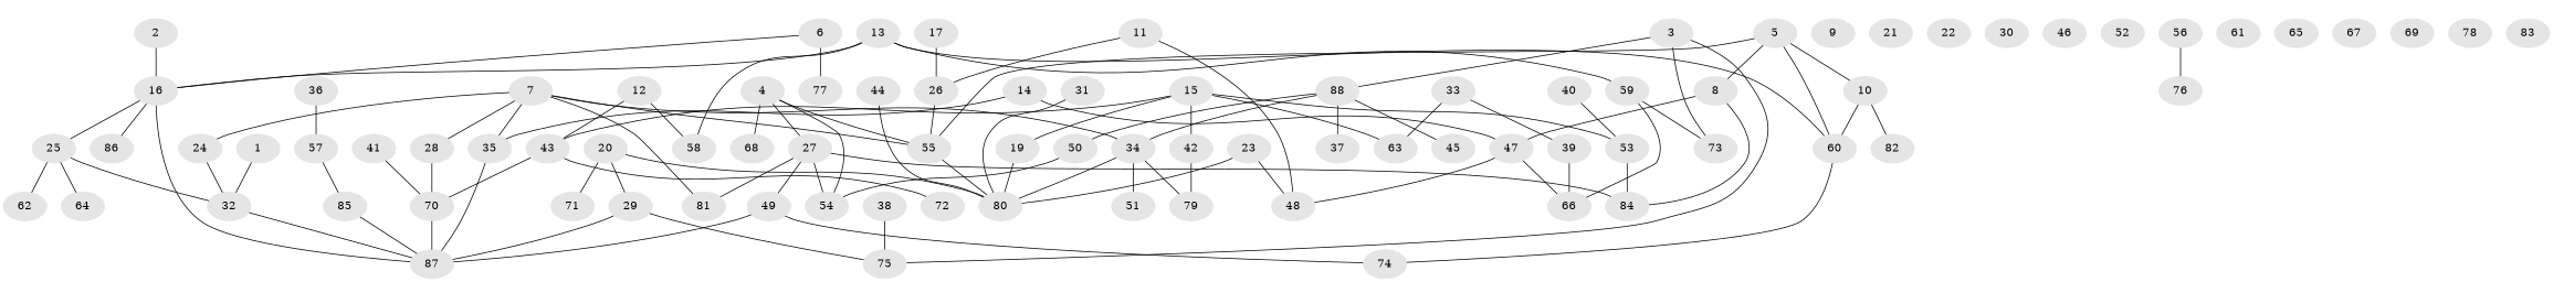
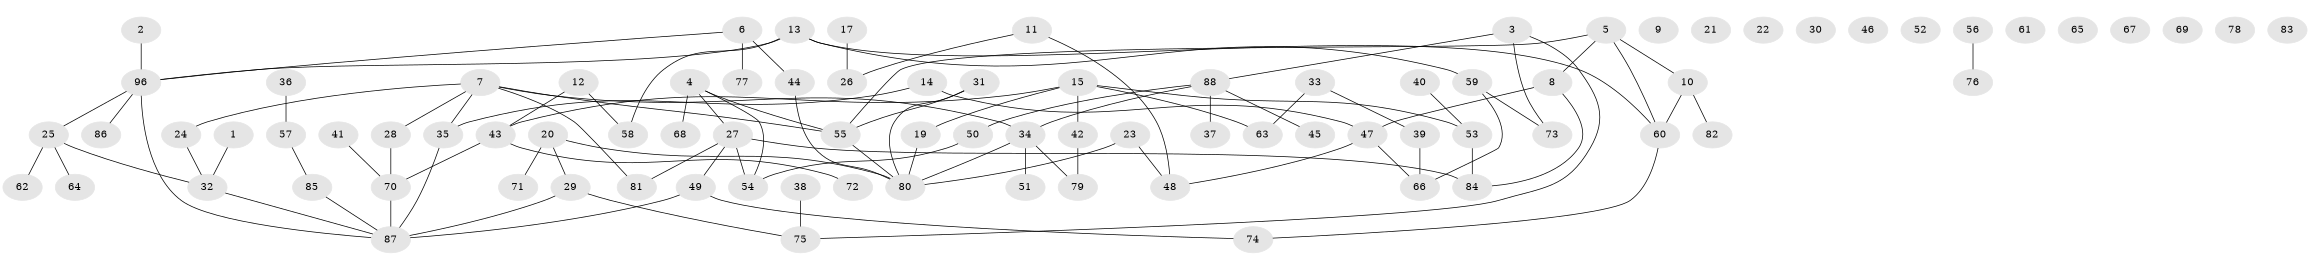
  graph {
    node [color=gray90 style=filled]
    1
    32
    87
    2
-   16
+   16 [label=96]
    25
    86
    n8 [label=88]
    3
    73
    75
    34
    37
    45
    50
    4
    27
    54
    55
    68
    81
    84
    49
    80
    5
    8
    10
    60
    47
    82
    74
    6
    44
    77
    7
    24
    28
    35
    70
    51
    79
    48
    66
    9
    11
    26
    12
    43
    58
    72
    13
    59
    14
    15
    19
    42
    53
    63
    62
    64
    17
    20
    29
    71
    21
    22
    23
    30
    31
    33
    39
    36
    57
    85
    38
    40
    41
    46
    52
    56
    76
    61
    65
    67
    69
    78
    83
    1 -- 32
    32 -- 87
    2 -- 16
    16 -- 87
    16 -- 25
    16 -- 86
    25 -- 32
    25 -- 62
    25 -- 64
    n8 -- 34
    n8 -- 37
    n8 -- 45
    n8 -- 50
    3 -- n8
    3 -- 73
    3 -- 75
    34 -- 80
    34 -- 51
    34 -- 79
    50 -- 54
    4 -- 27
    4 -- 54
    4 -- 55
    4 -- 68
    27 -- 54
    27 -- 81
    27 -- 84
    27 -- 49
    55 -- 80
    49 -- 87
    49 -- 74
    5 -- 55
    5 -- 8
    5 -- 10
    5 -- 60
    8 -- 84
    8 -- 47
    10 -- 60
    10 -- 82
    60 -- 74
    47 -- 48
    47 -- 66
    6 -- 16
+   6 -- 44
    6 -- 77
    44 -- 80
    7 -- 34
    7 -- 55
    7 -- 81
    7 -- 24
    7 -- 28
    7 -- 35
    24 -- 32
    28 -- 70
    35 -- 87
    70 -- 87
    11 -- 48
    11 -- 26
-   26 -- 55
+   31 -- 55
    12 -- 43
    12 -- 58
    43 -- 70
    43 -- 72
    13 -- 16
    13 -- 60
    13 -- 58
    13 -- 59
    59 -- 73
    59 -- 66
    14 -- 47
    14 -- 35
    15 -- 43
    15 -- 19
    15 -- 42
    15 -- 53
    15 -- 63
    19 -- 80
    42 -- 79
    53 -- 84
    17 -- 26
    20 -- 80
    20 -- 29
    20 -- 71
    29 -- 87
    29 -- 75
    23 -- 80
    23 -- 48
    31 -- 80
    33 -- 63
    33 -- 39
    39 -- 66
    36 -- 57
    57 -- 85
    85 -- 87
    38 -- 75
    40 -- 53
    41 -- 70
    56 -- 76
  }
